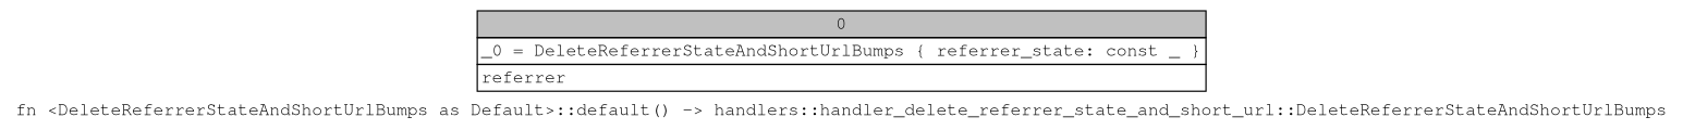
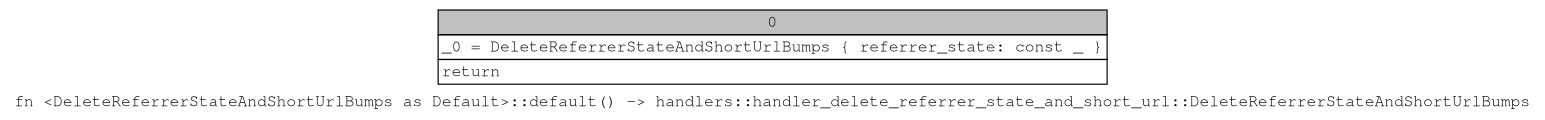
  digraph {
    fontname="Courier, monospace"
    label=<fn &lt;DeleteReferrerStateAndShortUrlBumps as Default&gt;::default() -&gt; handlers::handler_delete_referrer_state_and_short_url::DeleteReferrerStateAndShortUrlBumps<br align="left"/>>
-   n1 [fontname="Courier, monospace" label=<<table border="0" cellborder="1" cellspacing="0"><tr><td bgcolor="gray" align="center" colspan="1">0</td></tr><tr><td align="left" balign="left">_0 = DeleteReferrerStateAndShortUrlBumps { referrer_state: const _ }<br/></td></tr><tr><td align="left">referrer</td></tr></table>> shape=none]
+   n1 [fontname="Courier, monospace" label=<<table border="0" cellborder="1" cellspacing="0"><tr><td bgcolor="gray" align="center" colspan="1">0</td></tr><tr><td align="left" balign="left">_0 = DeleteReferrerStateAndShortUrlBumps { referrer_state: const _ }<br/></td></tr><tr><td align="left">return</td></tr></table>> shape=none]
  }
